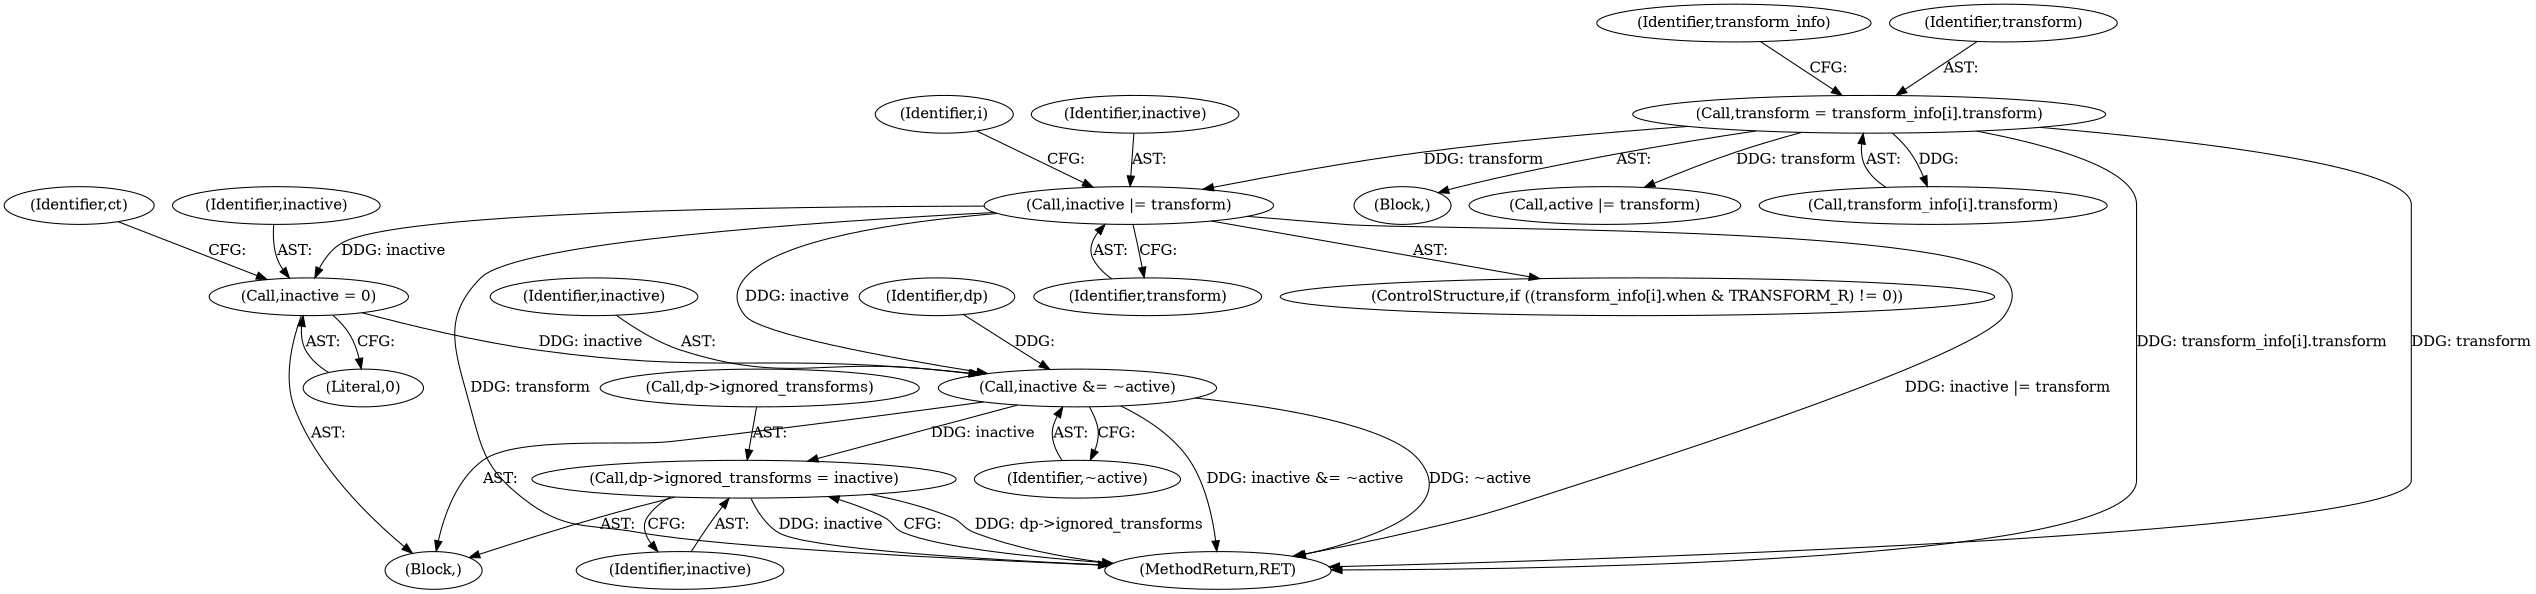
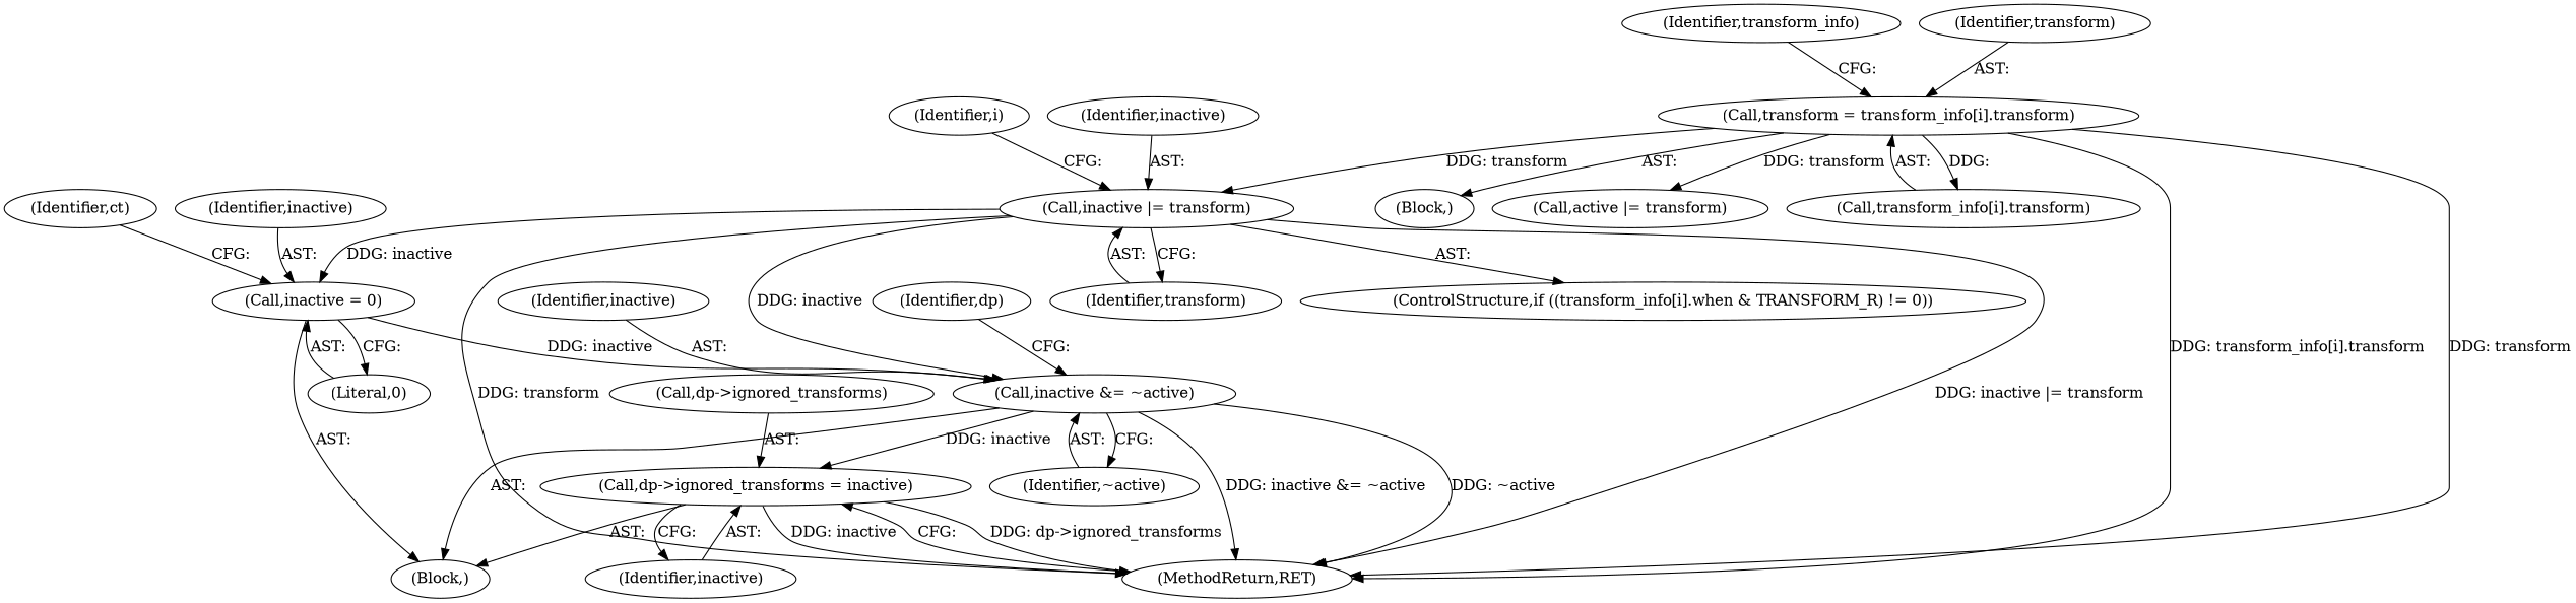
  digraph {
    n1 [label="(Call,dp->ignored_transforms = inactive)"]
    n2 [label="(Identifier,inactive)"]
    n3 [label="(MethodReturn,RET)"]
    n4 [label="(Block,)"]
    n5 [label="(Call,inactive &= ~active)"]
    n6 [label="(Identifier,~active)"]
    n7 [label="(Call,inactive = 0)"]
    n8 [label="(Literal,0)"]
    n9 [label="(Call,inactive |= transform)"]
    n10 [label="(ControlStructure,if ((transform_info[i].when & TRANSFORM_R) != 0))"]
    n11 [label="(Identifier,transform)"]
    n12 [label="(Call,transform = transform_info[i].transform)"]
    n13 [label="(Block,)"]
    n14 [label="(Call,active |= transform)"]
    n15 [label="(Call,transform_info[i].transform)"]
    n16 [label="(Identifier,dp)"]
    n17 [label="(Identifier,i)"]
    n18 [label="(Identifier,inactive)"]
    n19 [label="(Identifier,transform_info)"]
    n20 [label="(Identifier,ct)"]
    n21 [label="(Identifier,transform)"]
    n22 [label="(Call,dp->ignored_transforms)"]
    n23 [label="(Identifier,inactive)"]
    n24 [label="(Identifier,inactive)"]
    n1 -> n2 [label="CFG: "]
    n1 -> n3 [label="DDG: dp->ignored_transforms"]
    n1 -> n3 [label="DDG: inactive"]
    n1 -> n4 [label="AST: "]
    n2 -> n1 [label="AST: "]
    n3 -> n1 [label="CFG: "]
    n5 -> n1 [label="DDG: inactive"]
    n5 -> n3 [label="DDG: ~active"]
    n5 -> n3 [label="DDG: inactive &= ~active"]
    n5 -> n4 [label="AST: "]
    n5 -> n6 [label="CFG: "]
    n6 -> n5 [label="AST: "]
    n7 -> n4 [label="AST: "]
    n7 -> n5 [label="DDG: inactive"]
    n7 -> n8 [label="CFG: "]
    n8 -> n7 [label="AST: "]
    n9 -> n3 [label="DDG: inactive |= transform"]
    n9 -> n3 [label="DDG: transform"]
    n9 -> n5 [label="DDG: inactive"]
    n9 -> n7 [label="DDG: inactive"]
    n9 -> n10 [label="AST: "]
    n9 -> n11 [label="CFG: "]
    n11 -> n9 [label="AST: "]
    n12 -> n3 [label="DDG: transform_info[i].transform"]
    n12 -> n3 [label="DDG: transform"]
    n12 -> n9 [label="DDG: transform"]
    n12 -> n13 [label="AST: "]
    n12 -> n14 [label="DDG: transform"]
    n12 -> n15 [label="DDG: "]
    n15 -> n12 [label="AST: "]
-   n16 -> n5 [label="DDG: "]
+   n16 -> n5 [label="CFG: "]
    n17 -> n9 [label="CFG: "]
    n18 -> n9 [label="AST: "]
    n19 -> n12 [label="CFG: "]
    n20 -> n7 [label="CFG: "]
    n21 -> n12 [label="AST: "]
    n22 -> n1 [label="AST: "]
    n23 -> n7 [label="AST: "]
    n24 -> n5 [label="AST: "]
  }
